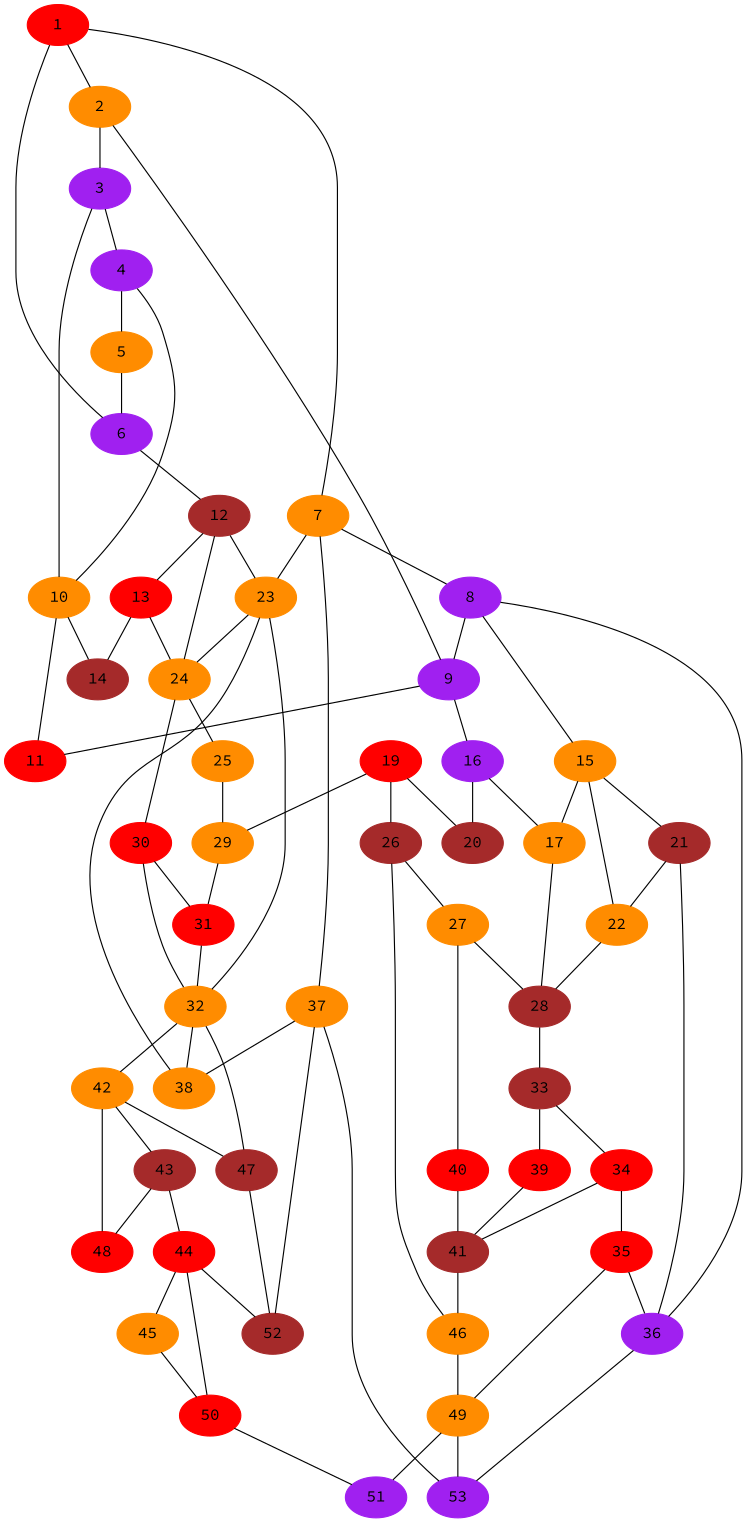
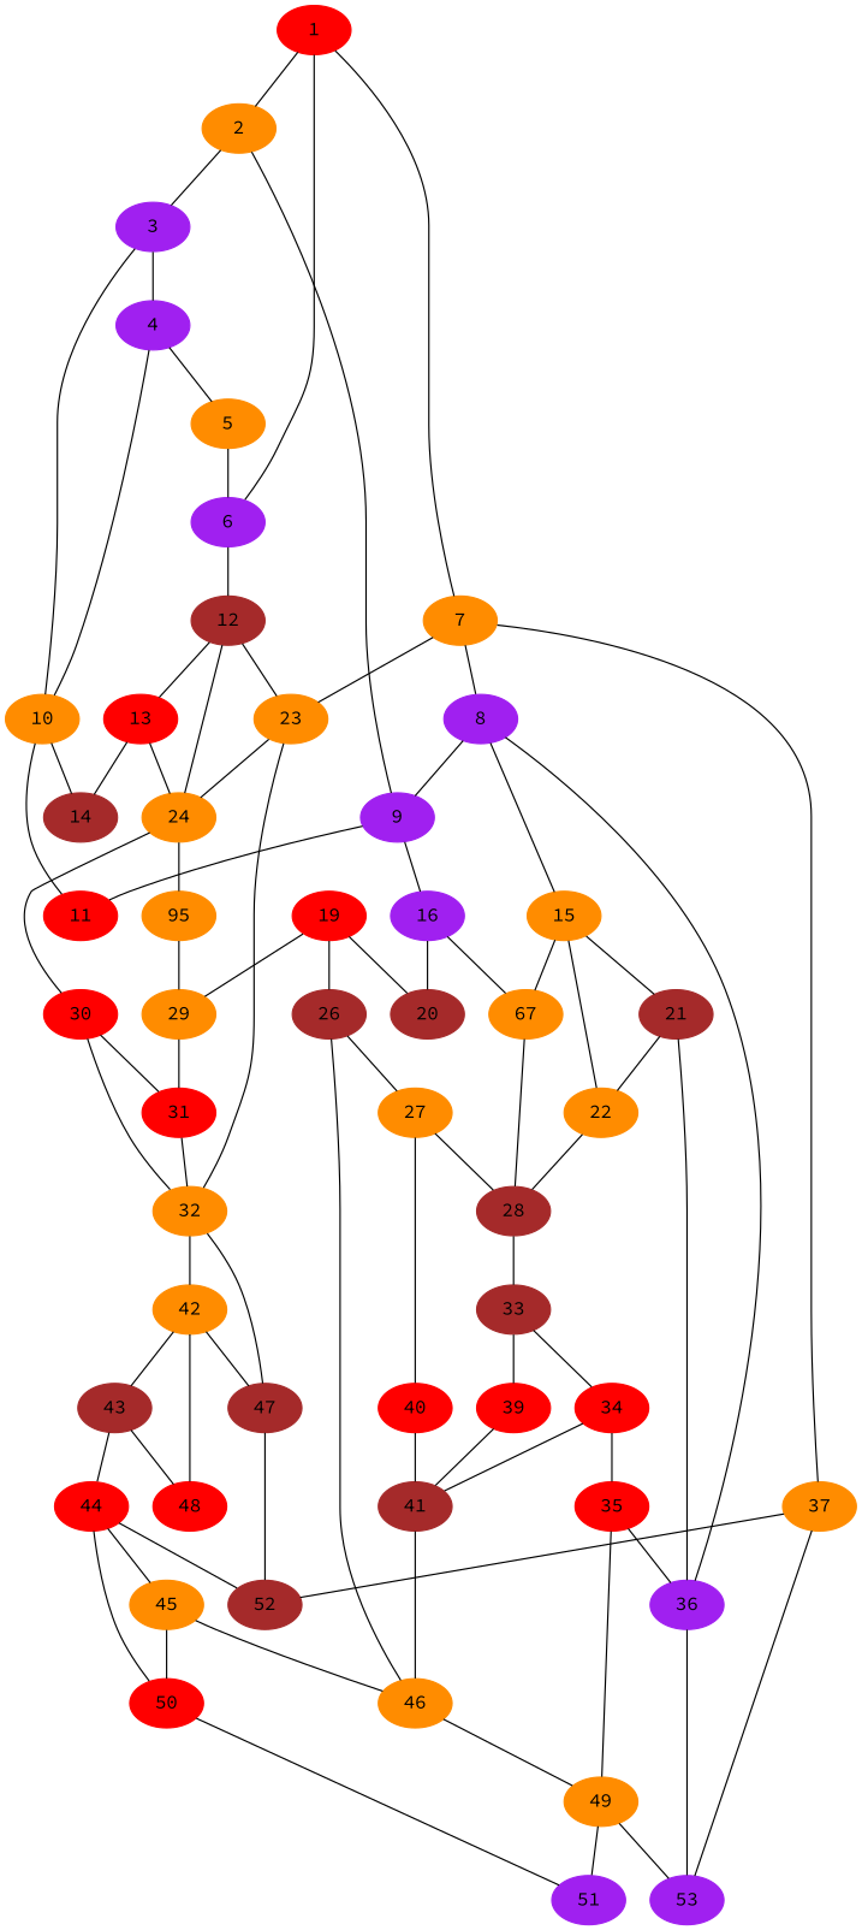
  graph {
    fontname="Source Code Pro"
    node [color=darkorange fontname="Source Code Pro" style=filled]
    edge [fontname="Source Code Pro" weight=1.0]
    1 [color=red]
    2
    6 [color=purple]
    7
    3 [color=purple]
    9 [color=purple]
    12 [color=brown]
    8 [color=purple]
    23
    37
    4 [color=purple]
    10
    11 [color=red]
    16 [color=purple]
    5
    14 [color=brown]
    13 [color=red]
    24
    15
    36 [color=purple]
    32
-   38
    53 [color=purple]
    52 [color=brown]
-   17
+   17 [label=67]
    21 [color=brown]
    22
    20 [color=brown]
-   25
+   25 [label=95]
    30 [color=red]
    28 [color=brown]
    33 [color=brown]
    19 [color=red]
    26 [color=brown]
    29
    27
    46
    31 [color=red]
    42
    47 [color=brown]
    40 [color=red]
    49
    41 [color=brown]
    34 [color=red]
    39 [color=red]
    43 [color=brown]
    48 [color=red]
    35 [color=red]
    51 [color=purple]
    44 [color=red]
    45
    50 [color=red]
    1 -- 2
    1 -- 6 [weight=2.0]
    1 -- 7
    2 -- 3
    2 -- 9
    6 -- 12 [weight=2.0]
    7 -- 8
    7 -- 23
    7 -- 37
    3 -- 4
    3 -- 10
    9 -- 11
    9 -- 16
    12 -- 23
    12 -- 13
    12 -- 24
    8 -- 9
    8 -- 15
    8 -- 36
    23 -- 24
    23 -- 32
-   23 -- 38
-   37 -- 38
    37 -- 53
    37 -- 52
    4 -- 10
    4 -- 5
    10 -- 11 [weight=2.0]
    10 -- 14 [weight=2.0]
    16 -- 17
    16 -- 20
    5 -- 6 [weight=2.0]
    13 -- 14
    13 -- 24
    24 -- 25 [weight=2.0]
    24 -- 30
    15 -- 17
    15 -- 21
    15 -- 22
    36 -- 53
-   32 -- 38
    32 -- 42
    32 -- 47
    17 -- 28
    21 -- 36
    21 -- 22
    22 -- 28
    25 -- 29
    30 -- 32
    30 -- 31
    28 -- 33 [weight=2.0]
    33 -- 34
    33 -- 39 [weight=2.0]
    19 -- 20 [weight=2.0]
    19 -- 26 [weight=2.0]
    19 -- 29
    26 -- 27 [weight=2.0]
    26 -- 46
    29 -- 31
    27 -- 28 [weight=2.0]
    27 -- 40
    46 -- 49
    31 -- 32
    42 -- 47
    42 -- 43
    42 -- 48 [weight=3.0]
    47 -- 52
    40 -- 41 [weight=2.0]
    49 -- 53 [weight=2.0]
    49 -- 51 [weight=2.0]
    41 -- 46 [weight=2.0]
    34 -- 41
    34 -- 35
    39 -- 41
    43 -- 48 [weight=3.0]
    43 -- 44 [weight=2.0]
    35 -- 36
    35 -- 49
    44 -- 52
    44 -- 45
    44 -- 50
+   45 -- 46
    45 -- 50
    50 -- 51
  }
